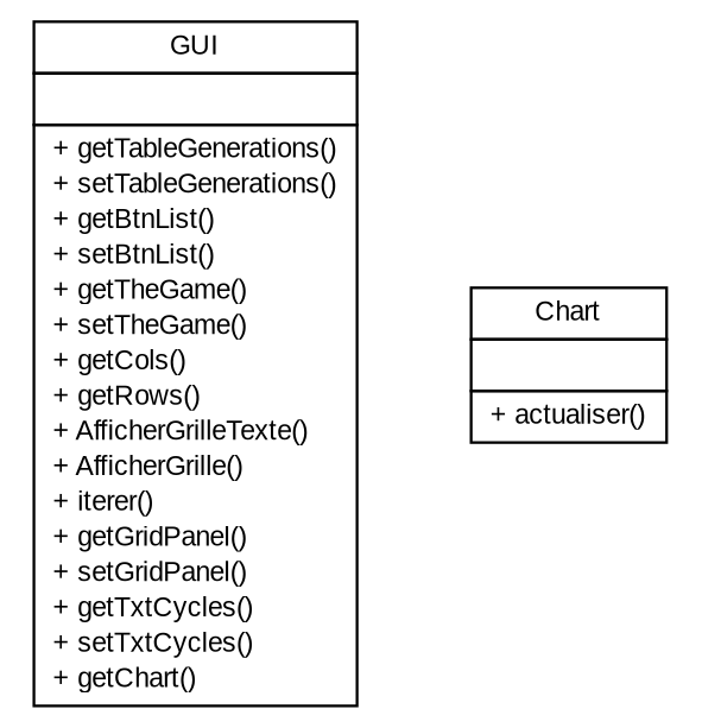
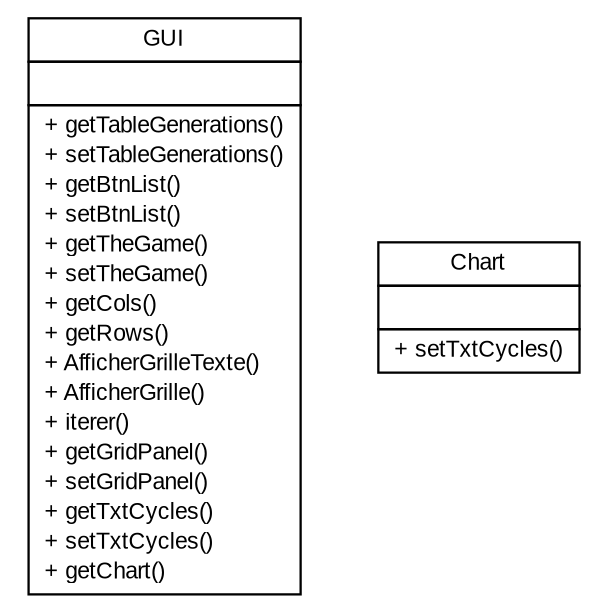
  digraph {
    nodesep=0.25
    ranksep=0.5
    node [fontcolor=black fontname=arial fontsize=10.0 shape=plaintext]
    n1 [label=<<table title="Vue.GUI" border="0" cellborder="1" cellspacing="0" cellpadding="2" port="p" href="./GUI.html"> 		<tr><td><table border="0" cellspacing="0" cellpadding="1"> <tr><td align="center" balign="center"> GUI </td></tr> 		</table></td></tr> 		<tr><td><table border="0" cellspacing="0" cellpadding="1"> <tr><td align="left" balign="left">  </td></tr> 		</table></td></tr> 		<tr><td><table border="0" cellspacing="0" cellpadding="1"> <tr><td align="left" balign="left"> + getTableGenerations() </td></tr> <tr><td align="left" balign="left"> + setTableGenerations() </td></tr> <tr><td align="left" balign="left"> + getBtnList() </td></tr> <tr><td align="left" balign="left"> + setBtnList() </td></tr> <tr><td align="left" balign="left"> + getTheGame() </td></tr> <tr><td align="left" balign="left"> + setTheGame() </td></tr> <tr><td align="left" balign="left"> + getCols() </td></tr> <tr><td align="left" balign="left"> + getRows() </td></tr> <tr><td align="left" balign="left"> + AfficherGrilleTexte() </td></tr> <tr><td align="left" balign="left"> + AfficherGrille() </td></tr> <tr><td align="left" balign="left"> + iterer() </td></tr> <tr><td align="left" balign="left"> + getGridPanel() </td></tr> <tr><td align="left" balign="left"> + setGridPanel() </td></tr> <tr><td align="left" balign="left"> + getTxtCycles() </td></tr> <tr><td align="left" balign="left"> + setTxtCycles() </td></tr> <tr><td align="left" balign="left"> + getChart() </td></tr> 		</table></td></tr> 		</table>>]
-   n2 [label=<<table title="Vue.Chart" border="0" cellborder="1" cellspacing="0" cellpadding="2" port="p" href="./Chart.html"> 		<tr><td><table border="0" cellspacing="0" cellpadding="1"> <tr><td align="center" balign="center"> Chart </td></tr> 		</table></td></tr> 		<tr><td><table border="0" cellspacing="0" cellpadding="1"> <tr><td align="left" balign="left">  </td></tr> 		</table></td></tr> 		<tr><td><table border="0" cellspacing="0" cellpadding="1"> <tr><td align="left" balign="left"> + actualiser() </td></tr> 		</table></td></tr> 		</table>>]
+   n2 [label=<<table title="Vue.Chart" border="0" cellborder="1" cellspacing="0" cellpadding="2" port="p" href="./Chart.html"> 		<tr><td><table border="0" cellspacing="0" cellpadding="1"> <tr><td align="center" balign="center"> Chart </td></tr> 		</table></td></tr> 		<tr><td><table border="0" cellspacing="0" cellpadding="1"> <tr><td align="left" balign="left">  </td></tr> 		</table></td></tr> 		<tr><td><table border="0" cellspacing="0" cellpadding="1"> <tr><td align="left" balign="left"> + setTxtCycles() </td></tr> 		</table></td></tr> 		</table>>]
  }
